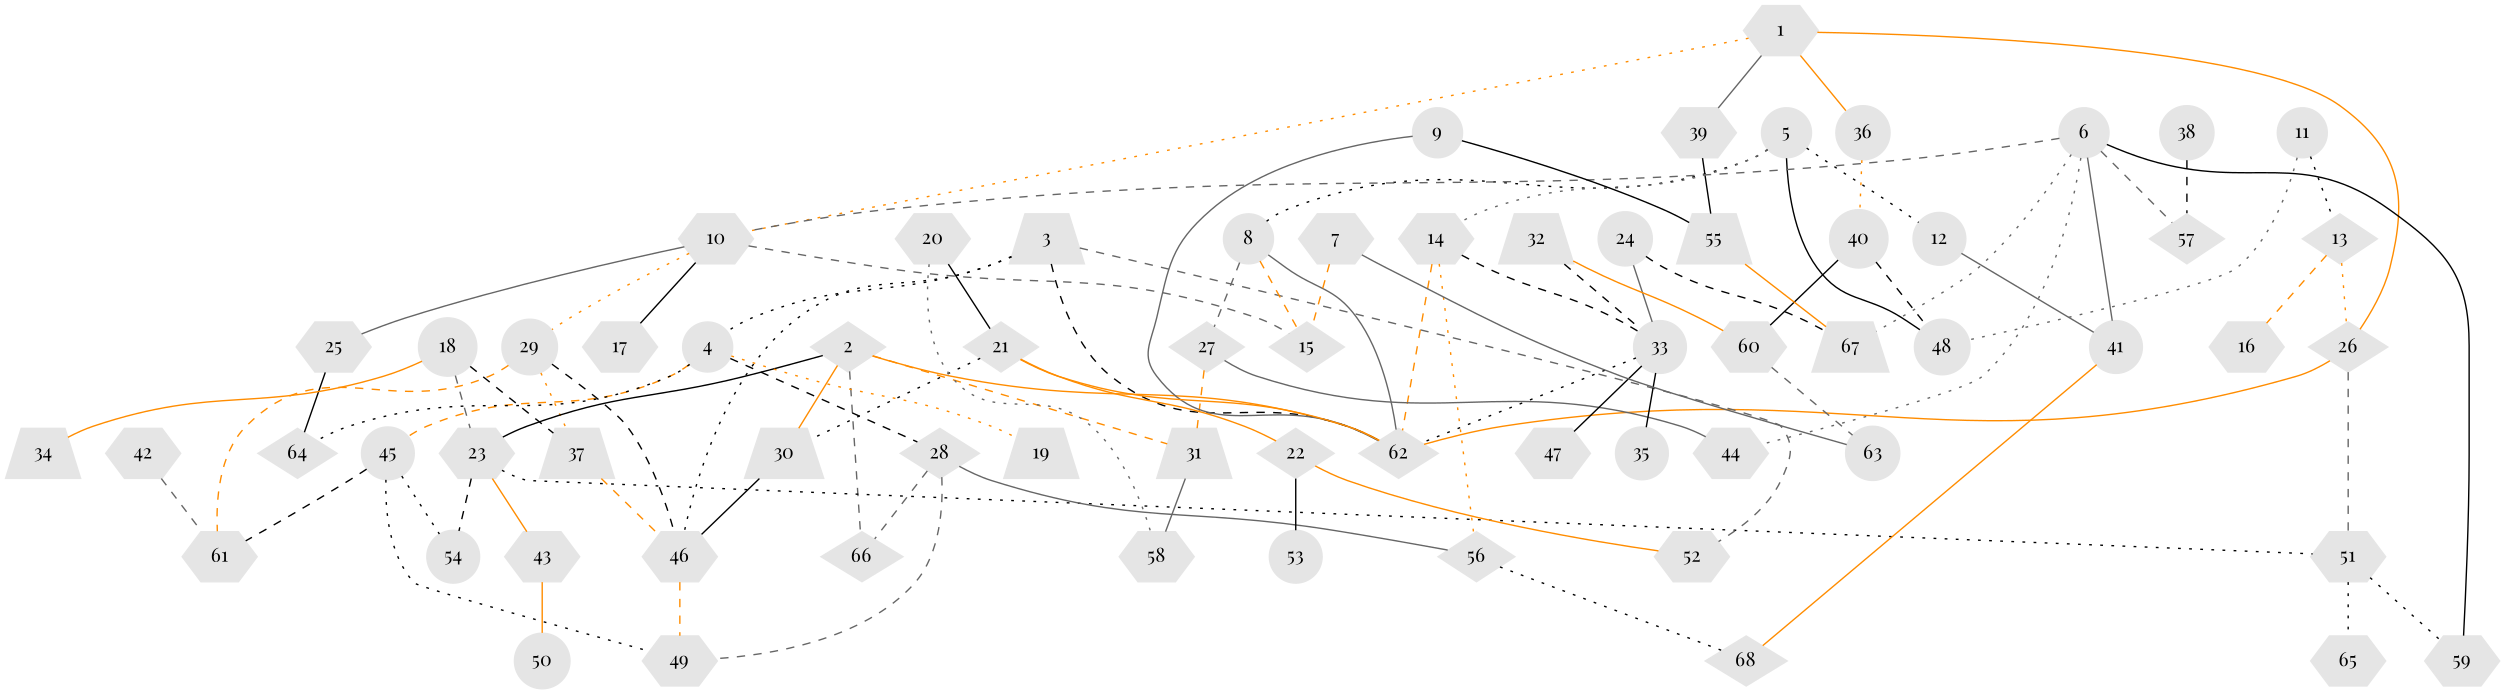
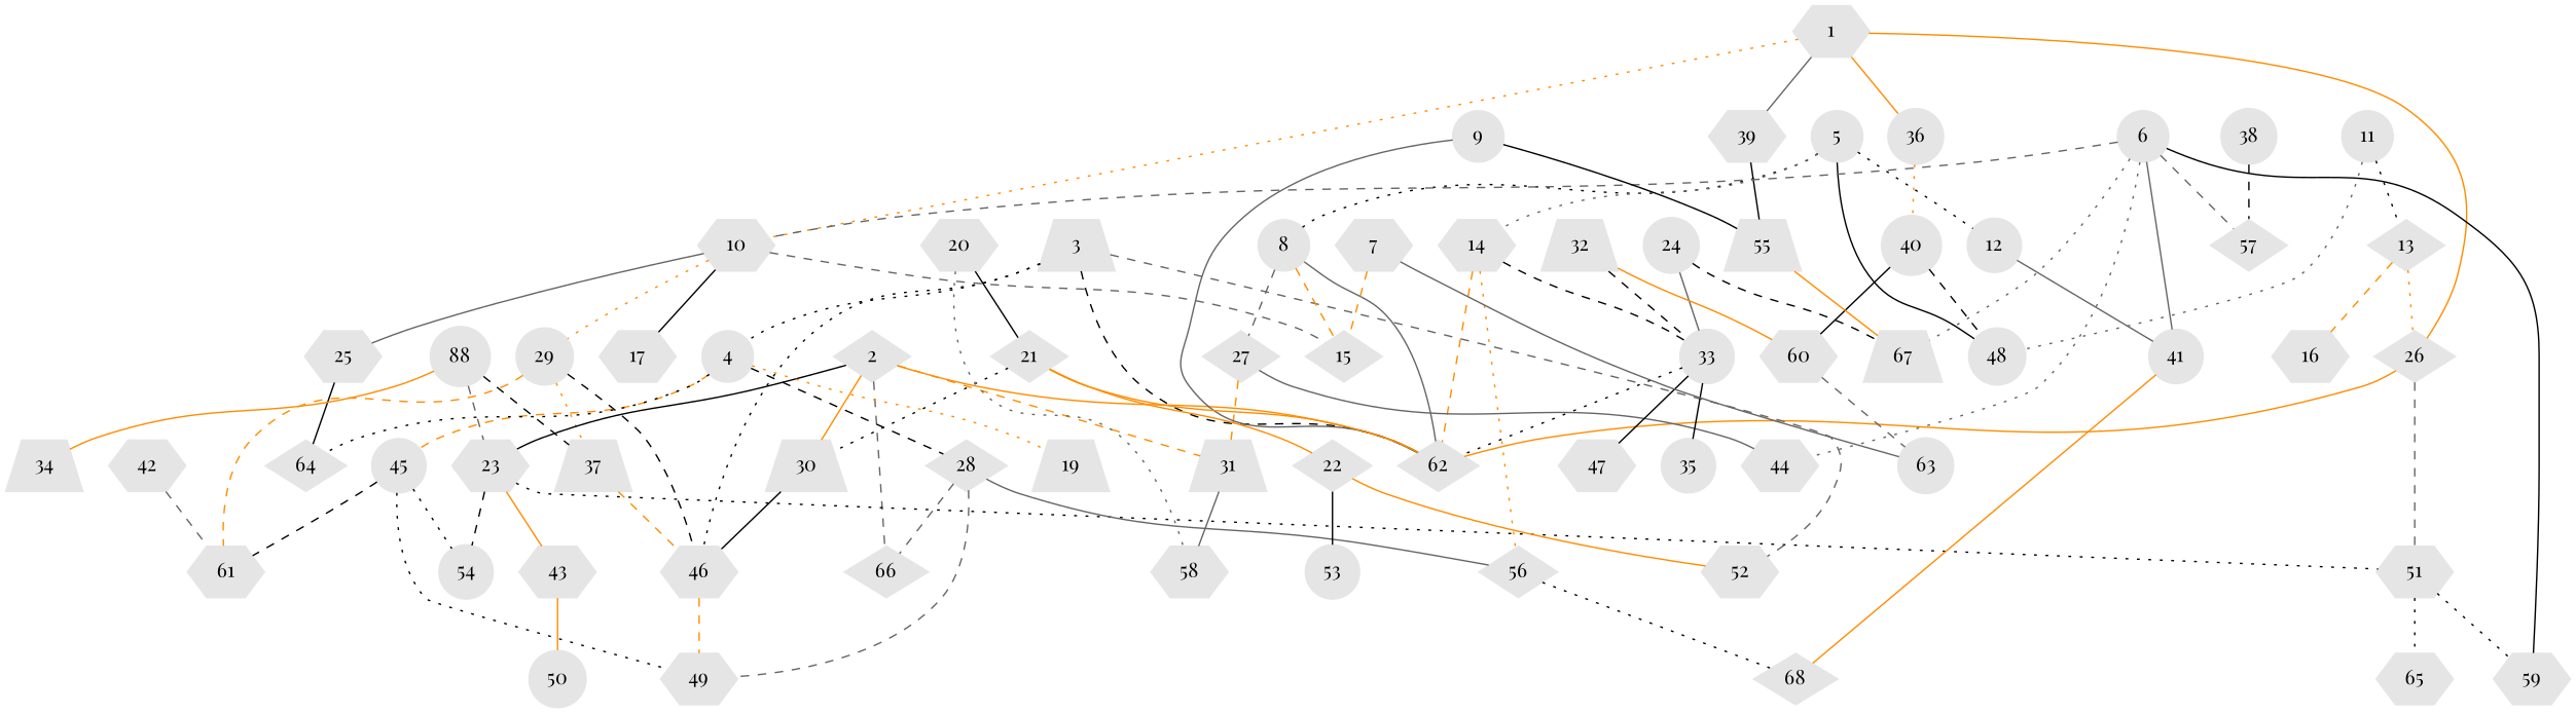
  graph {
    fontname="Playfair Display"
    node [color=gray90 fontname="Playfair Display" shape=hexagon style=filled]
    edge [color=black fontname="Playfair Display" style=solid weight=1.0]
    1
    10
    26 [shape=diamond]
    36 [shape=circle]
    39
    15 [shape=diamond]
    17
    25
    29 [shape=circle]
    62 [shape=diamond]
    51
    40 [shape=circle]
    55 [shape=trapezium]
    2 [shape=diamond]
    23
    30 [shape=trapezium]
    31 [shape=trapezium]
    66 [shape=diamond]
    43
    54 [shape=circle]
    46
    58
    3 [shape=trapezium]
    4 [shape=circle]
    52
    19 [shape=trapezium]
    28 [shape=diamond]
    45 [shape=circle]
    64 [shape=diamond]
    49
    56 [shape=diamond]
    61
    5 [shape=circle]
    8 [shape=circle]
    12 [shape=circle]
    14
    48 [shape=circle]
    27 [shape=diamond]
    41 [shape=circle]
    33 [shape=circle]
    6 [shape=circle]
    44
    57 [shape=diamond]
    59
    67 [shape=trapezium]
    68 [shape=diamond]
    7
    63 [shape=circle]
    9 [shape=circle]
    37 [shape=trapezium]
    11 [shape=circle]
    13 [shape=diamond]
    16
    35 [shape=circle]
    47
-   18 [shape=circle]
+   18 [shape=circle label=88]
    34 [shape=trapezium]
    21 [shape=diamond]
    20
    22 [shape=diamond]
    53 [shape=circle]
    50 [shape=circle]
    65
    24 [shape=circle]
    32 [shape=trapezium]
    60
    38 [shape=circle]
    42
    1 -- 10 [color=darkorange style=dotted]
    1 -- 26 [color=darkorange]
    1 -- 36 [color=darkorange]
    1 -- 39 [color=gray40]
    10 -- 15 [color=gray40 style=dashed]
    10 -- 17
    10 -- 25 [color=gray40]
    10 -- 29 [color=darkorange style=dotted]
    26 -- 62 [color=darkorange]
    26 -- 51 [color=gray40 style=dashed]
    36 -- 40 [color=darkorange style=dotted]
    39 -- 55
    25 -- 64
    29 -- 46 [style=dashed]
    29 -- 61 [color=darkorange style=dashed]
    29 -- 37 [color=darkorange style=dotted]
    51 -- 59 [style=dotted]
    51 -- 65 [style=dotted]
    40 -- 48 [style=dashed]
    40 -- 60
    55 -- 67 [color=darkorange]
    2 -- 62 [color=darkorange]
    2 -- 23
    2 -- 30 [color=darkorange]
    2 -- 31 [color=darkorange style=dashed]
    2 -- 66 [color=gray40 style=dashed]
    23 -- 51 [style=dotted]
    23 -- 43 [color=darkorange]
    23 -- 54 [style=dashed]
    30 -- 46
    31 -- 58 [color=gray40]
    43 -- 50 [color=darkorange]
    46 -- 49 [color=darkorange style=dashed]
    3 -- 62 [style=dashed]
    3 -- 46 [style=dotted]
    3 -- 4 [style=dotted]
    3 -- 52 [color=gray40 style=dashed]
    4 -- 19 [color=darkorange style=dotted]
    4 -- 28 [style=dashed]
    4 -- 45 [color=darkorange style=dashed]
    4 -- 64 [style=dotted]
    28 -- 66 [color=gray40 style=dashed]
    28 -- 49 [color=gray40 style=dashed]
    28 -- 56 [color=gray40]
    45 -- 54 [style=dotted]
    45 -- 49 [style=dotted]
    45 -- 61 [style=dashed]
    56 -- 68 [style=dotted]
    5 -- 8 [style=dotted]
    5 -- 12 [style=dotted]
    5 -- 14 [color=gray40 style=dotted]
    5 -- 48
    8 -- 15 [color=darkorange style=dashed]
    8 -- 62 [color=gray40]
    8 -- 27 [color=gray40 style=dashed]
    12 -- 41 [color=gray40]
    14 -- 62 [color=darkorange style=dashed]
    14 -- 56 [color=darkorange style=dotted]
    14 -- 33 [style=dashed]
    27 -- 31 [color=darkorange style=dashed]
    27 -- 44 [color=gray40]
    41 -- 68 [color=darkorange]
    33 -- 62 [style=dotted weight=2.0]
    33 -- 35
    33 -- 47
    6 -- 10 [color=gray40 style=dashed]
    6 -- 41 [color=gray40]
    6 -- 44 [color=gray40 style=dotted]
    6 -- 57 [color=gray40 style=dashed]
    6 -- 59
    6 -- 67 [color=gray40 style=dotted]
    7 -- 15 [color=darkorange style=dashed]
    7 -- 63 [color=gray40]
    9 -- 62 [color=gray40]
    9 -- 55
    37 -- 46 [color=darkorange style=dashed]
    11 -- 48 [color=gray40 style=dotted]
    11 -- 13 [style=dotted]
    13 -- 26 [color=darkorange style=dotted]
    13 -- 16 [color=darkorange style=dashed]
    18 -- 23 [color=gray40 style=dashed]
    18 -- 37 [style=dashed]
    18 -- 34 [color=darkorange]
    21 -- 62 [color=darkorange weight=2.0]
    21 -- 30 [style=dotted]
    21 -- 22 [color=darkorange]
    20 -- 58 [color=gray40 style=dotted]
    20 -- 21
    22 -- 52 [color=darkorange]
    22 -- 53
    24 -- 33 [color=gray40]
    24 -- 67 [style=dashed]
    32 -- 33 [style=dashed]
    32 -- 60 [color=darkorange]
    60 -- 63 [color=gray40 style=dashed]
    38 -- 57 [style=dashed]
    42 -- 61 [color=gray40 style=dashed]
  }
